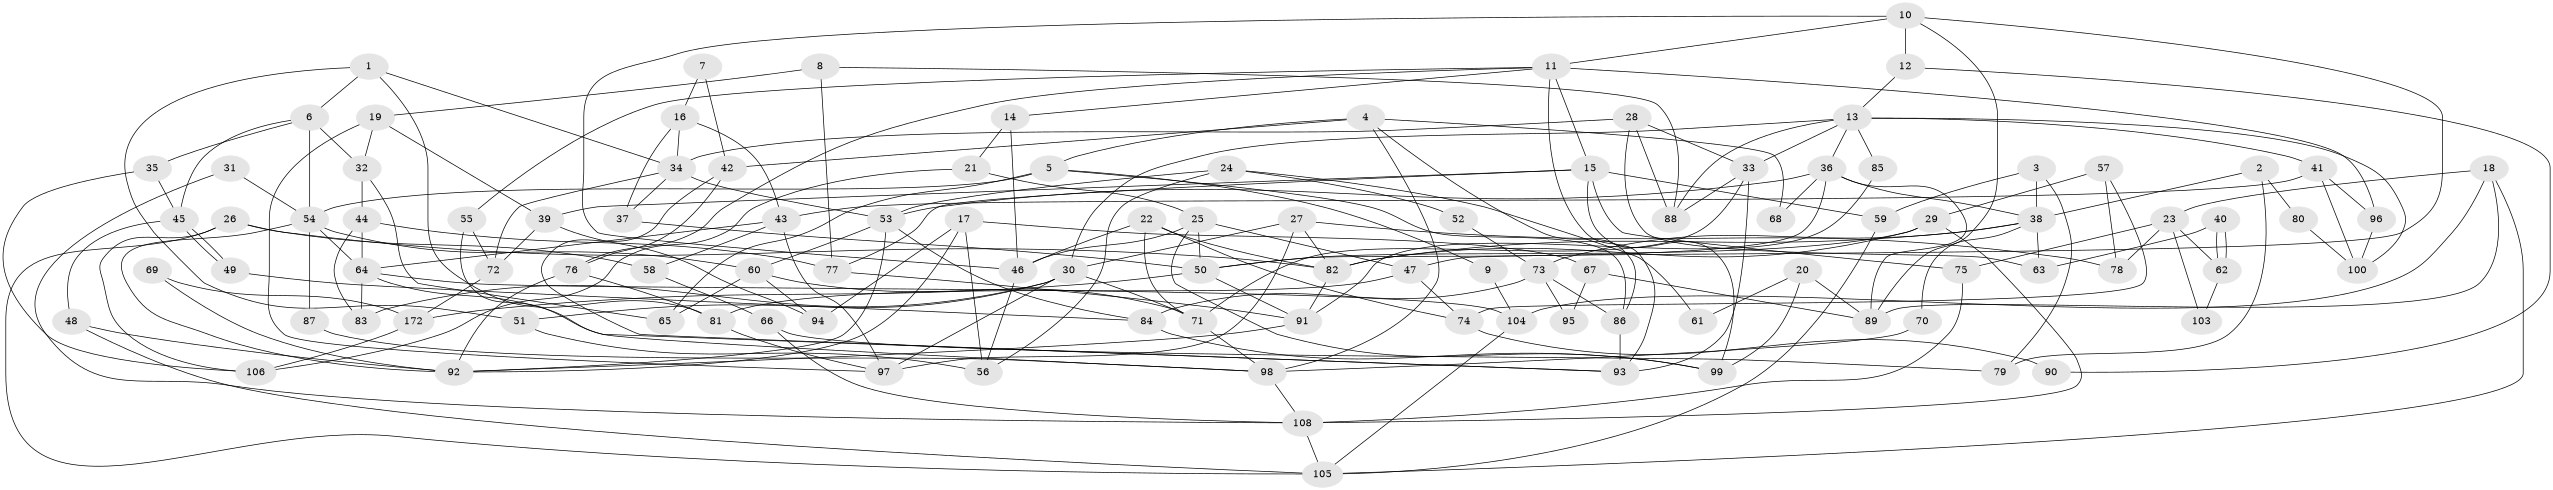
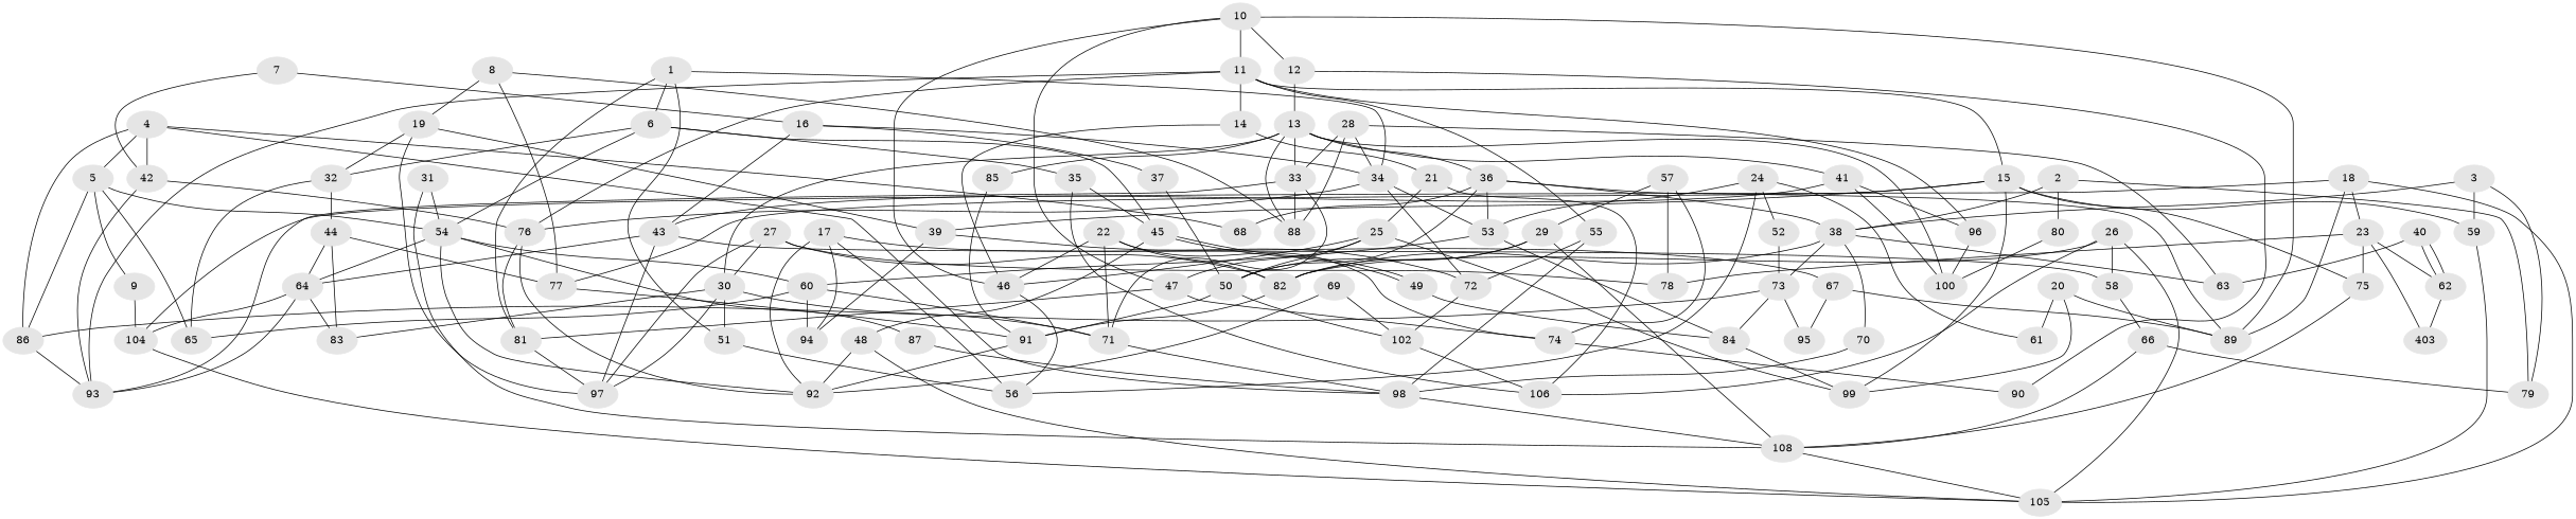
  graph {
    node [color=gray90 style=filled]
    1
    6
    34
    51
    81
    54
    32
    35
    45
    37
    53
    72
    56
    97
    2
    38
    79
    80
    82
    63
    70
    73
    100
    3
    59
    105
    4
    5
    42
    68
    86
    98
    9
    65
    76
    93
    n37 [label=108]
    104
    92
    64
    60
    87
    44
    106
    48
    49
    7
    16
    43
    8
    19
    77
    88
    39
    91
    10
    11
    12
    46
    47
    89
    14
    15
    55
    96
    13
    90
    74
    21
    75
    99
    30
    33
    36
    41
    85
    71
    83
    50
    25
    94
    58
    17
    67
    95
    18
    23
    62
    78
-   103
+   103 [label=403]
    29
    20
    61
    22
    24
    52
    84
-   102 [label=172]
+   102
    26
    66
    27
    28
    31
    40
    57
    69
    1 -- 6
    1 -- 34
    1 -- 51
    1 -- 81
    6 -- 54
    6 -- 32
    6 -- 35
    6 -- 45
-   34 -- 37
+   34 -- 76
    34 -- 53
    34 -- 72
    51 -- 56
    81 -- 97
    54 -- 92
    54 -- 64
    54 -- 60
    54 -- 87
    32 -- 65
    32 -- 44
    35 -- 45
    35 -- 106
    45 -- 48
    45 -- 49
    45 -- 49
    37 -- 50
-   53 -- 92
    53 -- 60
    53 -- 84
    72 -- 102
    2 -- 38
    2 -- 79
    2 -- 80
    38 -- 82
    38 -- 63
    38 -- 70
    38 -- 73
    80 -- 100
    82 -- 91
    70 -- 98
    73 -- 86
    73 -- 95
    73 -- 84
    3 -- 38
    3 -- 79
    3 -- 59
    59 -- 105
    4 -- 5
    4 -- 42
    4 -- 68
    4 -- 86
    4 -- 98
    5 -- 54
    5 -- 86
    5 -- 9
    5 -- 65
    42 -- 76
    42 -- 93
    86 -- 93
    98 -- n37
    9 -- 104
    76 -- 81
    76 -- 92
    n37 -- 105
    104 -- 105
    64 -- 93
    64 -- 104
    64 -- 83
    60 -- 65
    60 -- 71
    60 -- 94
    87 -- 98
    44 -- 64
    44 -- 77
    44 -- 83
    48 -- 105
    48 -- 92
    49 -- 84
    7 -- 42
    7 -- 16
    16 -- 34
    16 -- 37
    16 -- 43
    43 -- 97
    43 -- 64
    43 -- 58
    8 -- 19
    8 -- 77
    8 -- 88
    19 -- 32
    19 -- 97
    19 -- 39
    77 -- 91
    39 -- 72
    39 -- 94
    91 -- 92
    10 -- 11
    10 -- 12
    10 -- 46
    10 -- 47
    10 -- 89
    11 -- 76
    11 -- 93
    11 -- 14
    11 -- 15
    11 -- 55
    11 -- 96
    12 -- 13
    12 -- 90
    46 -- 56
    47 -- 81
    47 -- 74
    14 -- 46
    14 -- 21
    15 -- 59
    15 -- 77
    15 -- 39
    15 -- 75
    15 -- 99
    55 -- 72
    55 -- 98
    96 -- 100
    13 -- 100
    13 -- 88
    13 -- 30
    13 -- 33
    13 -- 36
    13 -- 41
    13 -- 85
    74 -- 90
    21 -- 106
    21 -- 25
    75 -- n37
    30 -- 51
    30 -- 97
    30 -- 71
    30 -- 83
    33 -- 93
    33 -- 88
    33 -- 71
    36 -- 53
    36 -- 38
    36 -- 68
    36 -- 89
    36 -- 50
    41 -- 100
    41 -- 43
    41 -- 96
    85 -- 91
    71 -- 98
    50 -- 91
    50 -- 102
    25 -- 46
    25 -- 47
    25 -- 99
    25 -- 50
    58 -- 66
    17 -- 56
    17 -- 92
    17 -- 94
    17 -- 67
    67 -- 89
    67 -- 95
    18 -- 105
    18 -- 104
    18 -- 89
    18 -- 23
    23 -- 75
    23 -- 62
    23 -- 78
    23 -- 103
    62 -- 103
    29 -- 82
    29 -- n37
    29 -- 50
    20 -- 89
    20 -- 99
    20 -- 61
    22 -- 82
    22 -- 46
    22 -- 74
    22 -- 71
    24 -- 53
    24 -- 56
    24 -- 61
    24 -- 52
    52 -- 73
    84 -- 99
    102 -- 106
    26 -- 82
    26 -- 105
    26 -- 106
    26 -- 58
    66 -- 79
    66 -- n37
    27 -- 97
    27 -- 82
    27 -- 30
    27 -- 78
    28 -- 34
    28 -- 63
    28 -- 88
    28 -- 33
    31 -- 54
    31 -- n37
    40 -- 63
    40 -- 62
    40 -- 62
    57 -- 74
    57 -- 78
    57 -- 29
    69 -- 92
    69 -- 102
  }
